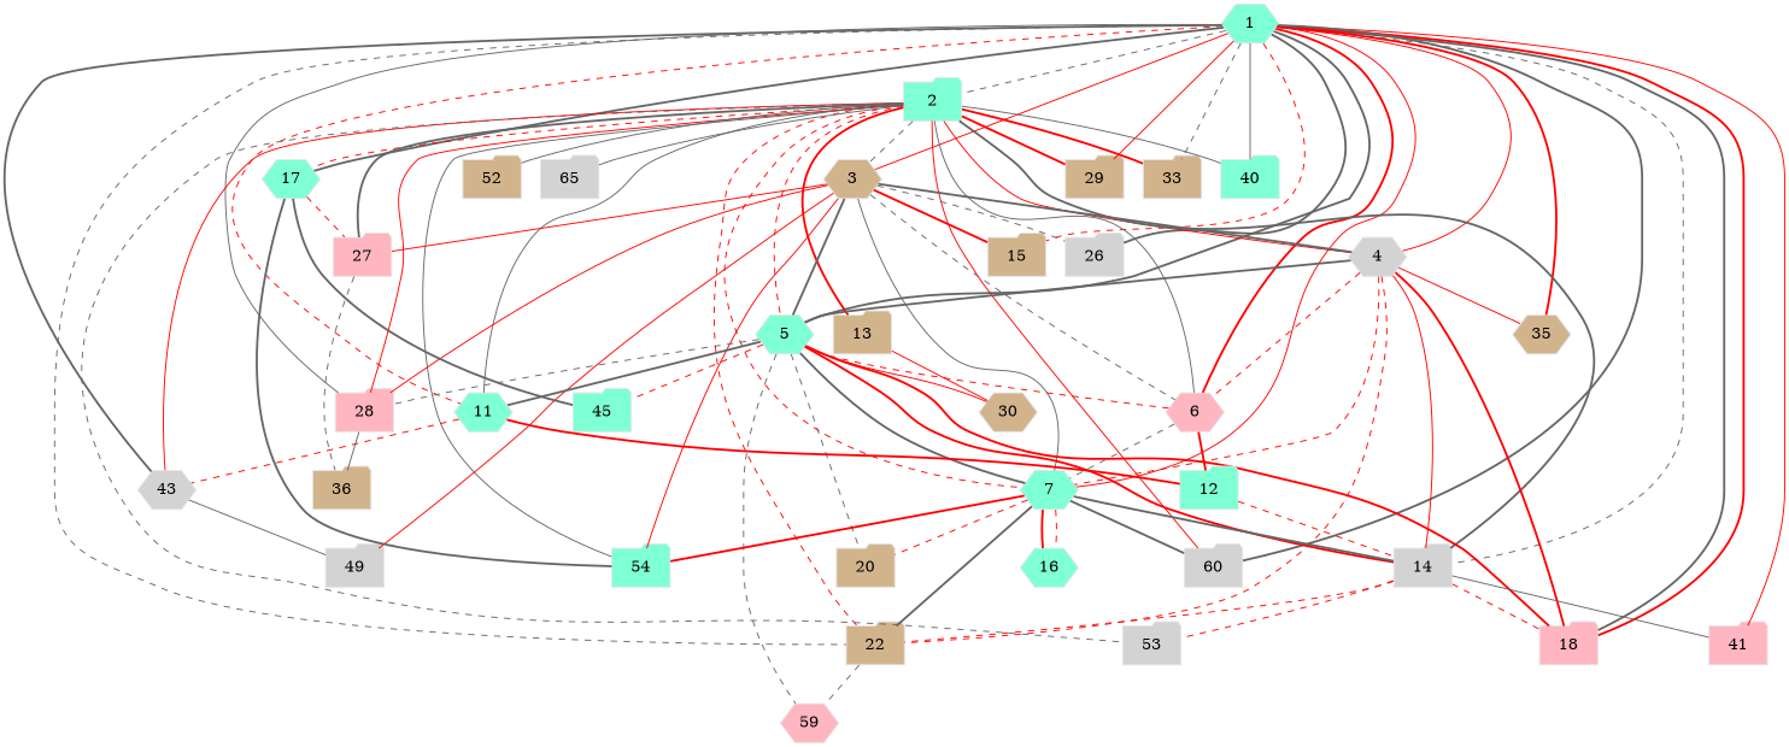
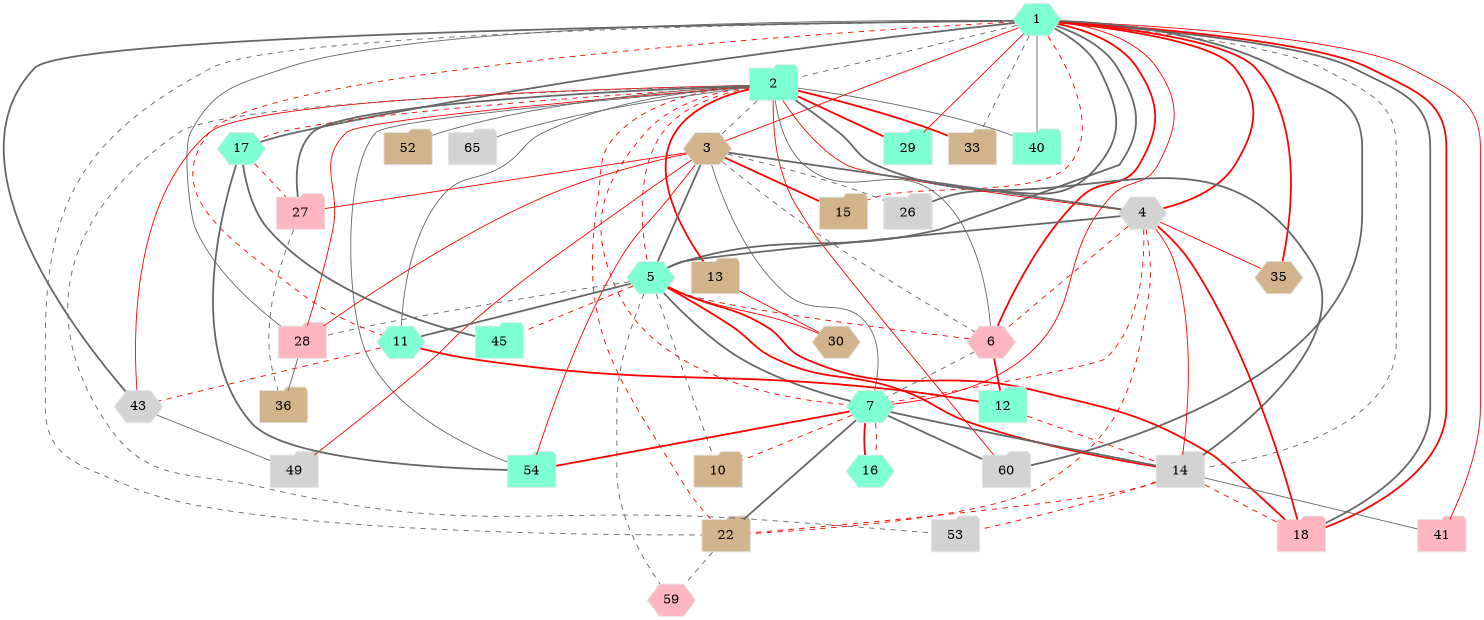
  graph {
    node [color=gray90 fillcolor=aquamarine shape=folder style=filled]
    edge [color=red style=dashed]
    1 [shape=hexagon super="+8+19"]
    2 [super="+9+25"]
    3 [fillcolor=tan shape=hexagon]
    4 [fillcolor=lightgrey shape=hexagon super="+39+34"]
    5 [shape=hexagon super="+38+76+55+37"]
    6 [fillcolor=lightpink shape=hexagon super="+31+24+74"]
    7 [shape=hexagon]
    11 [shape=hexagon super="+80+81+84"]
    14 [fillcolor=lightgrey super="+72+87+44+23"]
    15 [fillcolor=tan]
    17 [shape=hexagon super="+42"]
    18 [fillcolor=lightpink super="+50+58"]
    22 [fillcolor=tan super="+46"]
    26 [fillcolor=lightgrey]
    28 [fillcolor=lightpink super="+82+68+47"]
-   29 [fillcolor=tan]
+   29
    33 [fillcolor=tan]
    35 [fillcolor=tan shape=hexagon]
    40
    41 [fillcolor=lightpink]
    43 [fillcolor=lightgrey shape=hexagon super="+79+92"]
    60 [fillcolor=lightgrey super="+63"]
    13 [fillcolor=tan]
    27 [fillcolor=lightpink]
    52 [fillcolor=tan]
    53 [fillcolor=lightgrey]
    54 [super="+62"]
    65 [fillcolor=lightgrey]
    49 [fillcolor=lightgrey]
-   20 [fillcolor=tan]
+   20 [fillcolor=tan label=10]
    30 [fillcolor=tan shape=hexagon]
    45
    59 [fillcolor=lightpink shape=hexagon]
    12
    16 [shape=hexagon]
    36 [fillcolor=tan]
    1 -- 2 [color=gray40 weight=8]
    1 -- 3 [style=solid weight=2]
-   1 -- 4 [style=solid weight=3]
+   1 -- 4 [style=bold weight=3]
    1 -- 5 [color=gray40 style=bold weight=3]
    1 -- 6 [style=bold weight=3]
    1 -- 7 [style=solid weight=2]
    1 -- 11 [weight=2]
    1 -- 14 [color=gray40 weight=2]
    1 -- 15
    1 -- 17 [color=gray40 style=bold weight=2]
    1 -- 18 [color=gray40 style=bold weight=2]
    1 -- 18 [style=bold]
    1 -- 22 [color=gray40 weight=2]
    1 -- 26 [color=gray40 style=bold]
    1 -- 28 [color=gray40 style=solid]
    1 -- 29 [style=solid]
    1 -- 33 [color=gray40]
    1 -- 35 [style=bold]
    1 -- 40 [color=gray40 style=solid]
    1 -- 41 [style=solid]
    1 -- 43 [color=gray40 style=bold weight=3]
    1 -- 60 [color=gray40 style=bold weight=2]
    2 -- 3 [color=gray40 weight=4]
    2 -- 4 [style=solid weight=6]
    2 -- 5 [weight=5]
    2 -- 6 [color=gray40 style=solid weight=6]
    2 -- 7 [weight=3]
    2 -- 11 [color=gray40 style=solid]
    2 -- 14 [color=gray40 style=bold weight=2]
    2 -- 17
    2 -- 22
    2 -- 28 [style=solid]
    2 -- 29 [style=bold]
    2 -- 33 [style=bold]
    2 -- 40 [color=gray40 style=solid]
    2 -- 43 [style=solid]
    2 -- 60 [style=solid]
    2 -- 13 [style=bold]
    2 -- 27 [color=gray40 style=bold]
    2 -- 52 [color=gray40 style=solid weight=2]
    2 -- 53 [color=gray40]
    2 -- 54 [color=gray40 style=solid]
    2 -- 65 [color=gray40 style=solid]
    3 -- 4 [color=gray40 style=bold]
    3 -- 5 [color=gray40 style=bold]
    3 -- 6 [color=gray40]
    3 -- 7 [color=gray40 style=solid]
    3 -- 15 [style=bold]
    3 -- 26 [color=gray40]
    3 -- 28 [style=solid]
    3 -- 27 [style=solid]
    3 -- 54 [style=solid]
    3 -- 49 [style=solid]
    4 -- 5 [color=gray40 style=bold weight=3]
    4 -- 6 [weight=2]
    4 -- 7 [weight=2]
    4 -- 14 [style=solid weight=3]
    4 -- 18 [style=bold]
    4 -- 22 [weight=2]
    4 -- 35 [style=solid]
    5 -- 6 [weight=2]
    5 -- 7 [color=gray40 style=bold]
    5 -- 11 [color=gray40 style=bold]
    5 -- 14 [style=bold]
    5 -- 18 [style=bold]
    5 -- 28 [color=gray40 weight=2]
    5 -- 20 [color=gray40]
    5 -- 30 [style=solid]
    5 -- 45
    5 -- 59 [color=gray40]
    6 -- 7 [color=gray40]
    6 -- 12 [style=bold]
    7 -- 14 [color=gray40 style=bold]
    7 -- 22 [color=gray40 style=bold]
    7 -- 60 [color=gray40 style=bold]
    7 -- 54 [style=bold]
    7 -- 20
    7 -- 16 [style=bold]
    7 -- 16
    11 -- 43
    11 -- 12 [style=bold]
    14 -- 18
    14 -- 22
    14 -- 41 [color=gray40 style=solid]
    14 -- 53
    17 -- 27
    17 -- 54 [color=gray40 style=bold]
    17 -- 45 [color=gray40 style=bold]
    22 -- 59 [color=gray40]
    28 -- 36 [color=gray40 style=solid]
    43 -- 49 [color=gray40 style=solid]
    13 -- 30 [style=solid]
    27 -- 36 [color=gray40]
    12 -- 14
  }
